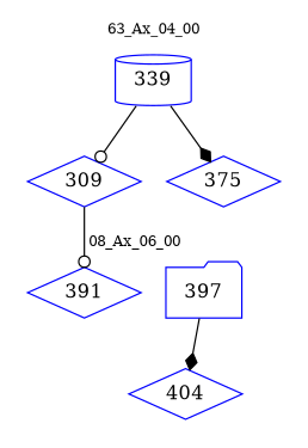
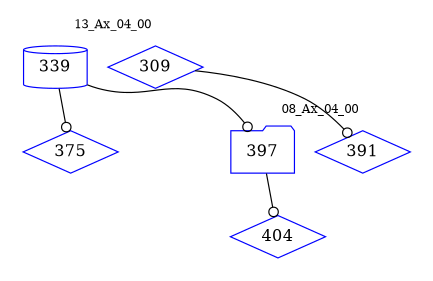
  digraph {
    node [color=blue shape=diamond]
    edge [arrowhead=diamond color=black]
    n1 [label=397 shape=folder]
    n2 [label=391]
    n3 [label=404]
    n4 [label=339 shape=cylinder]
    n5 [label=309]
    n6 [label=375]
    subgraph cluster_1 {
      color=white
      fontsize=10
-     label="08_Ax_06_00"
+     label="08_Ax_04_00"
      n1
      n2
      n3
    }
    subgraph cluster_2 {
      color=white
      fontsize=10
-     label="63_Ax_04_00"
+     label="13_Ax_04_00"
      n4
      n5
      n6
    }
-   n1 -> n3
-   n4 -> n5 [arrowhead=odot]
-   n4 -> n6
+   n1 -> n3 [arrowhead=odot]
+   n4 -> n1 [arrowhead=odot]
+   n4 -> n6 [arrowhead=odot]
    n5 -> n2 [arrowhead=odot]
  }
